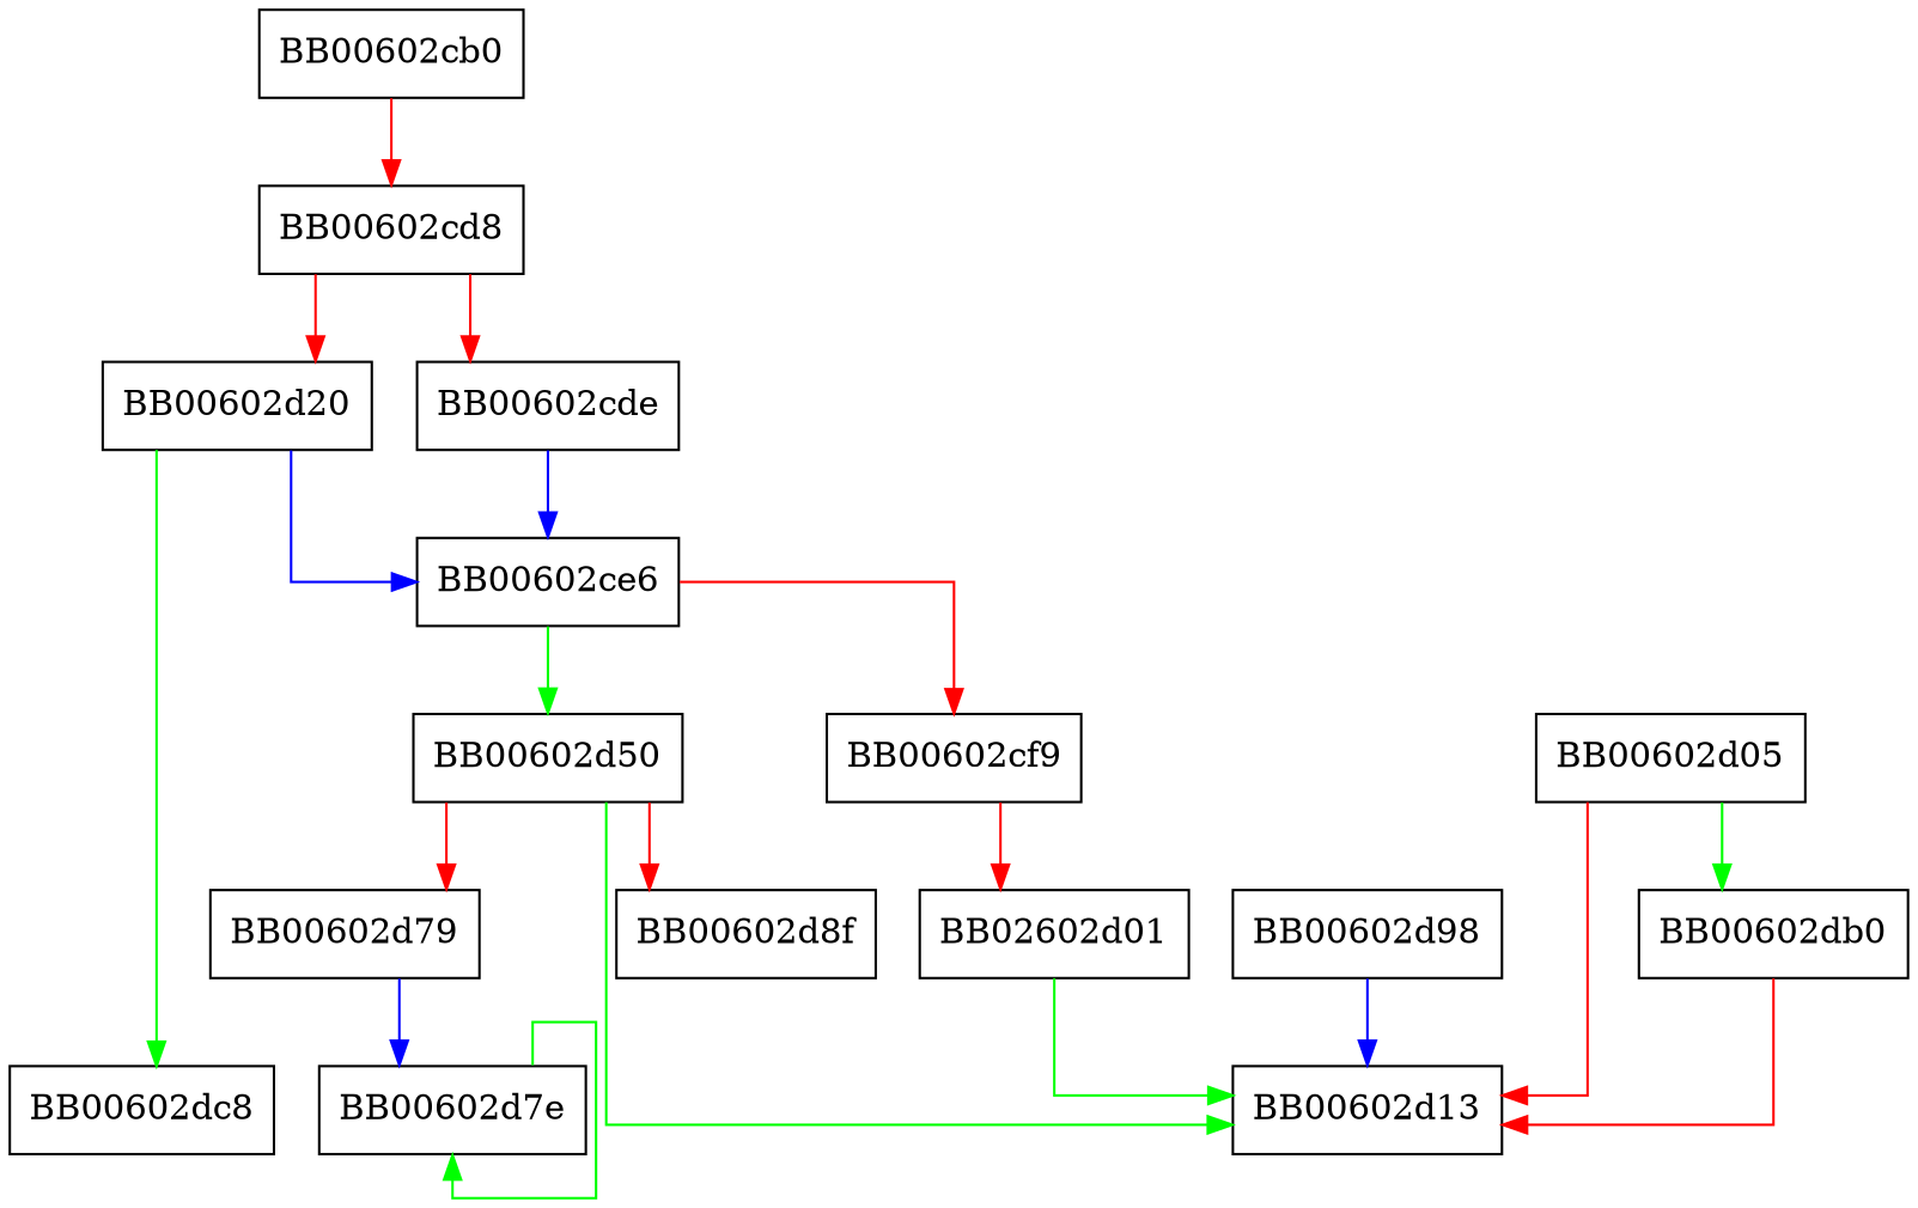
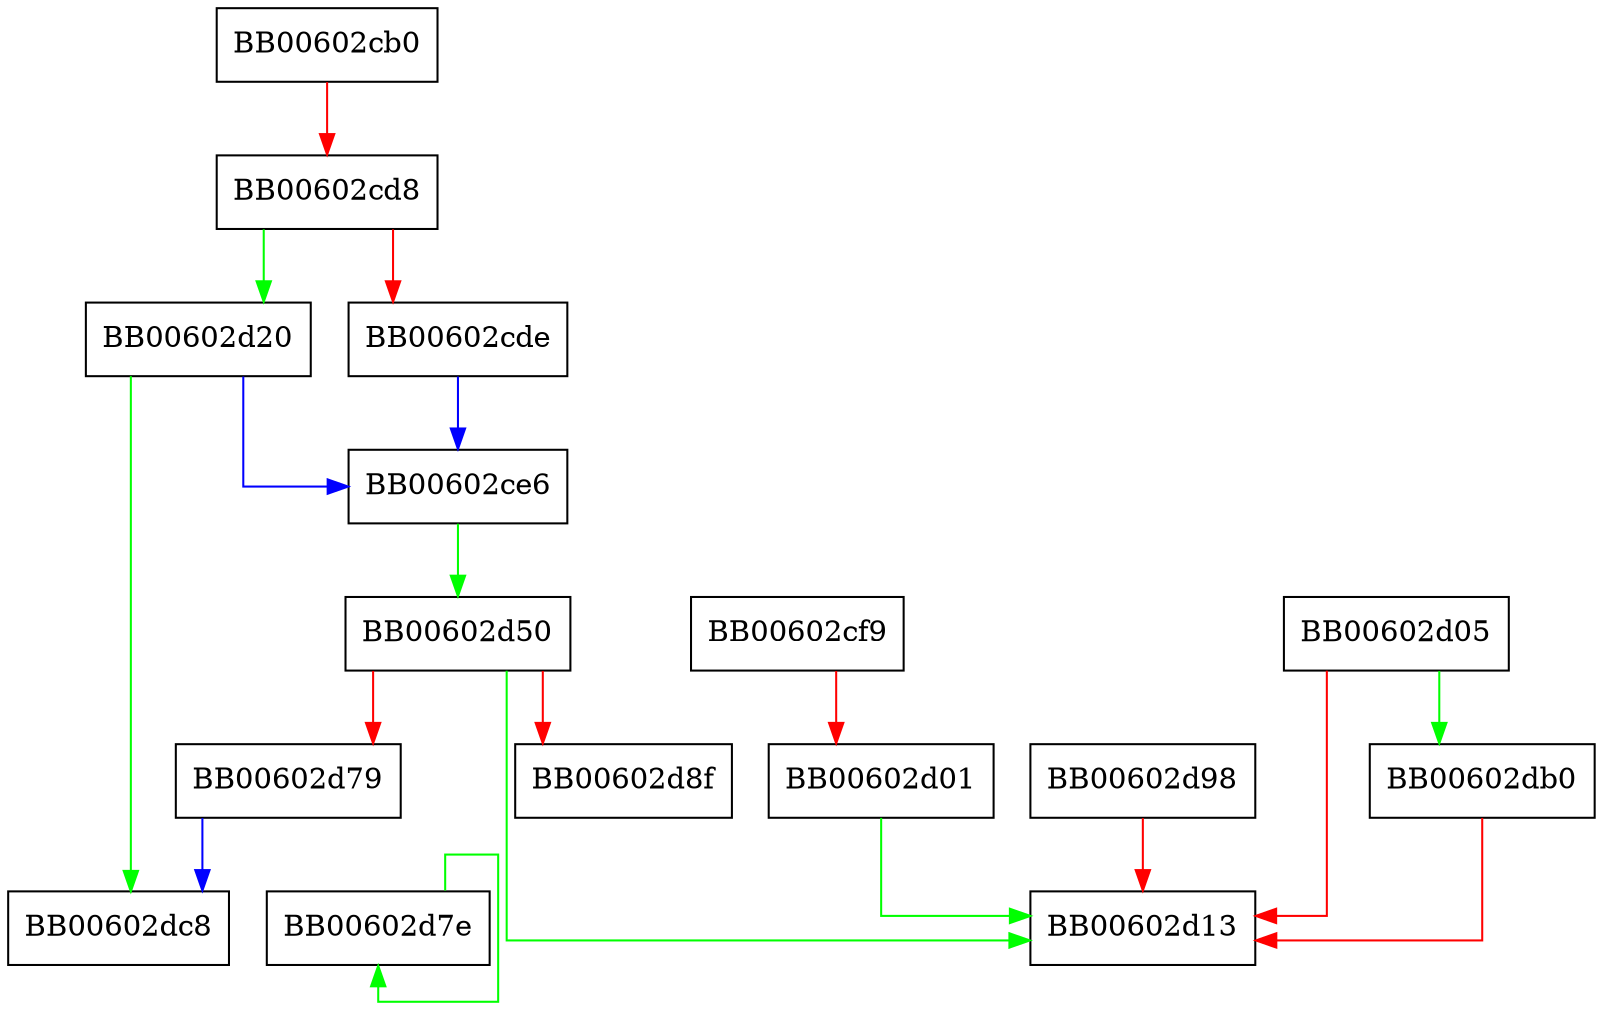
  digraph {
    splines=ortho
    node [shape=box]
    edge [color=red]
    BB00602cb0
    BB00602cd8
    BB00602d20
    BB00602cde
    BB00602dc8
    BB00602ce6
    BB00602d50
    BB00602cf9
    BB00602d13
    BB00602d79
    BB00602d8f
-   BB00602d01 [label=BB02602d01]
+   BB00602d01
    BB00602d7e
    BB00602d98
    BB00602d05
    BB00602db0
    BB00602cb0 -> BB00602cd8
-   BB00602cd8 -> BB00602d20
+   BB00602cd8 -> BB00602d20 [color=green]
    BB00602cd8 -> BB00602cde
    BB00602d20 -> BB00602dc8 [color=green]
    BB00602d20 -> BB00602ce6 [color=blue]
    BB00602cde -> BB00602ce6 [color=blue]
    BB00602ce6 -> BB00602d50 [color=green]
-   BB00602ce6 -> BB00602cf9
    BB00602d50 -> BB00602d13 [color=green]
    BB00602d50 -> BB00602d79
    BB00602d50 -> BB00602d8f
    BB00602cf9 -> BB00602d01
-   BB00602d79 -> BB00602d7e [color=blue]
+   BB00602d79 -> BB00602dc8 [color=blue]
    BB00602d01 -> BB00602d13 [color=green]
    BB00602d7e -> BB00602d7e [color=green]
-   BB00602d98 -> BB00602d13 [color=blue]
+   BB00602d98 -> BB00602d13
    BB00602d05 -> BB00602d13
    BB00602d05 -> BB00602db0 [color=green]
    BB00602db0 -> BB00602d13
  }
